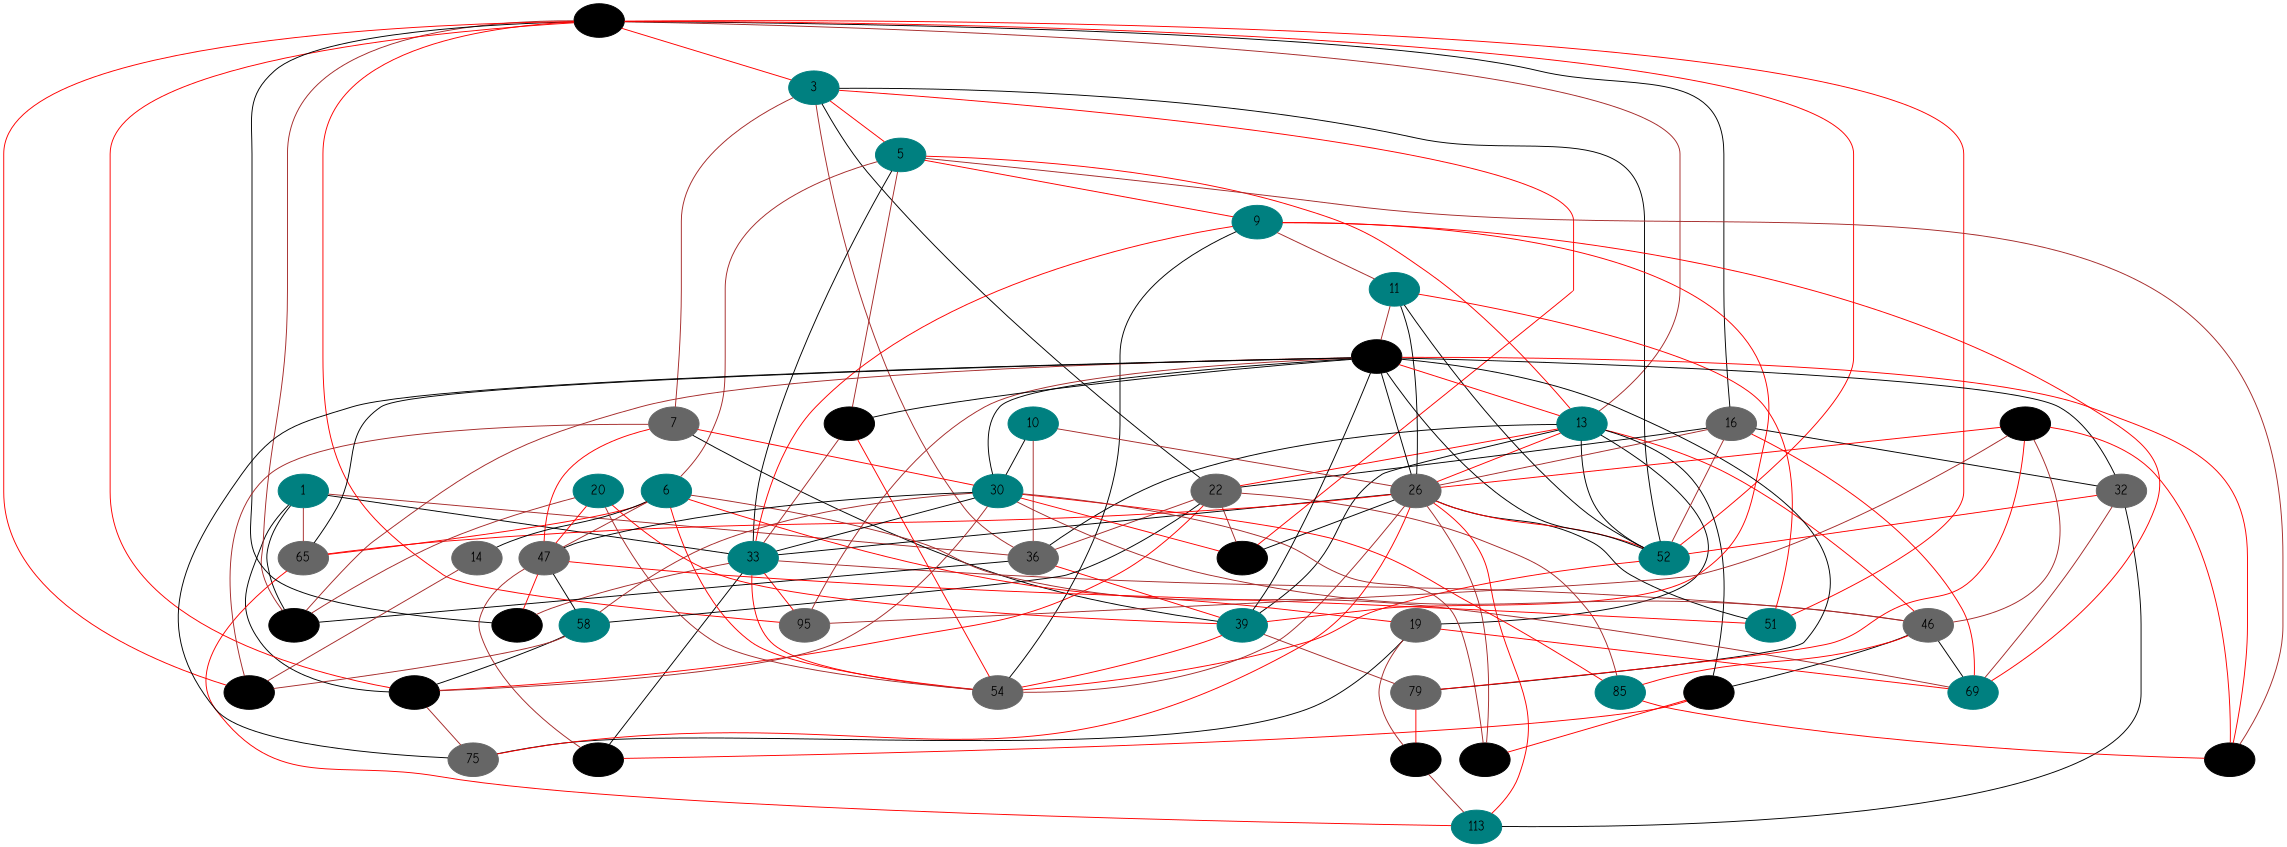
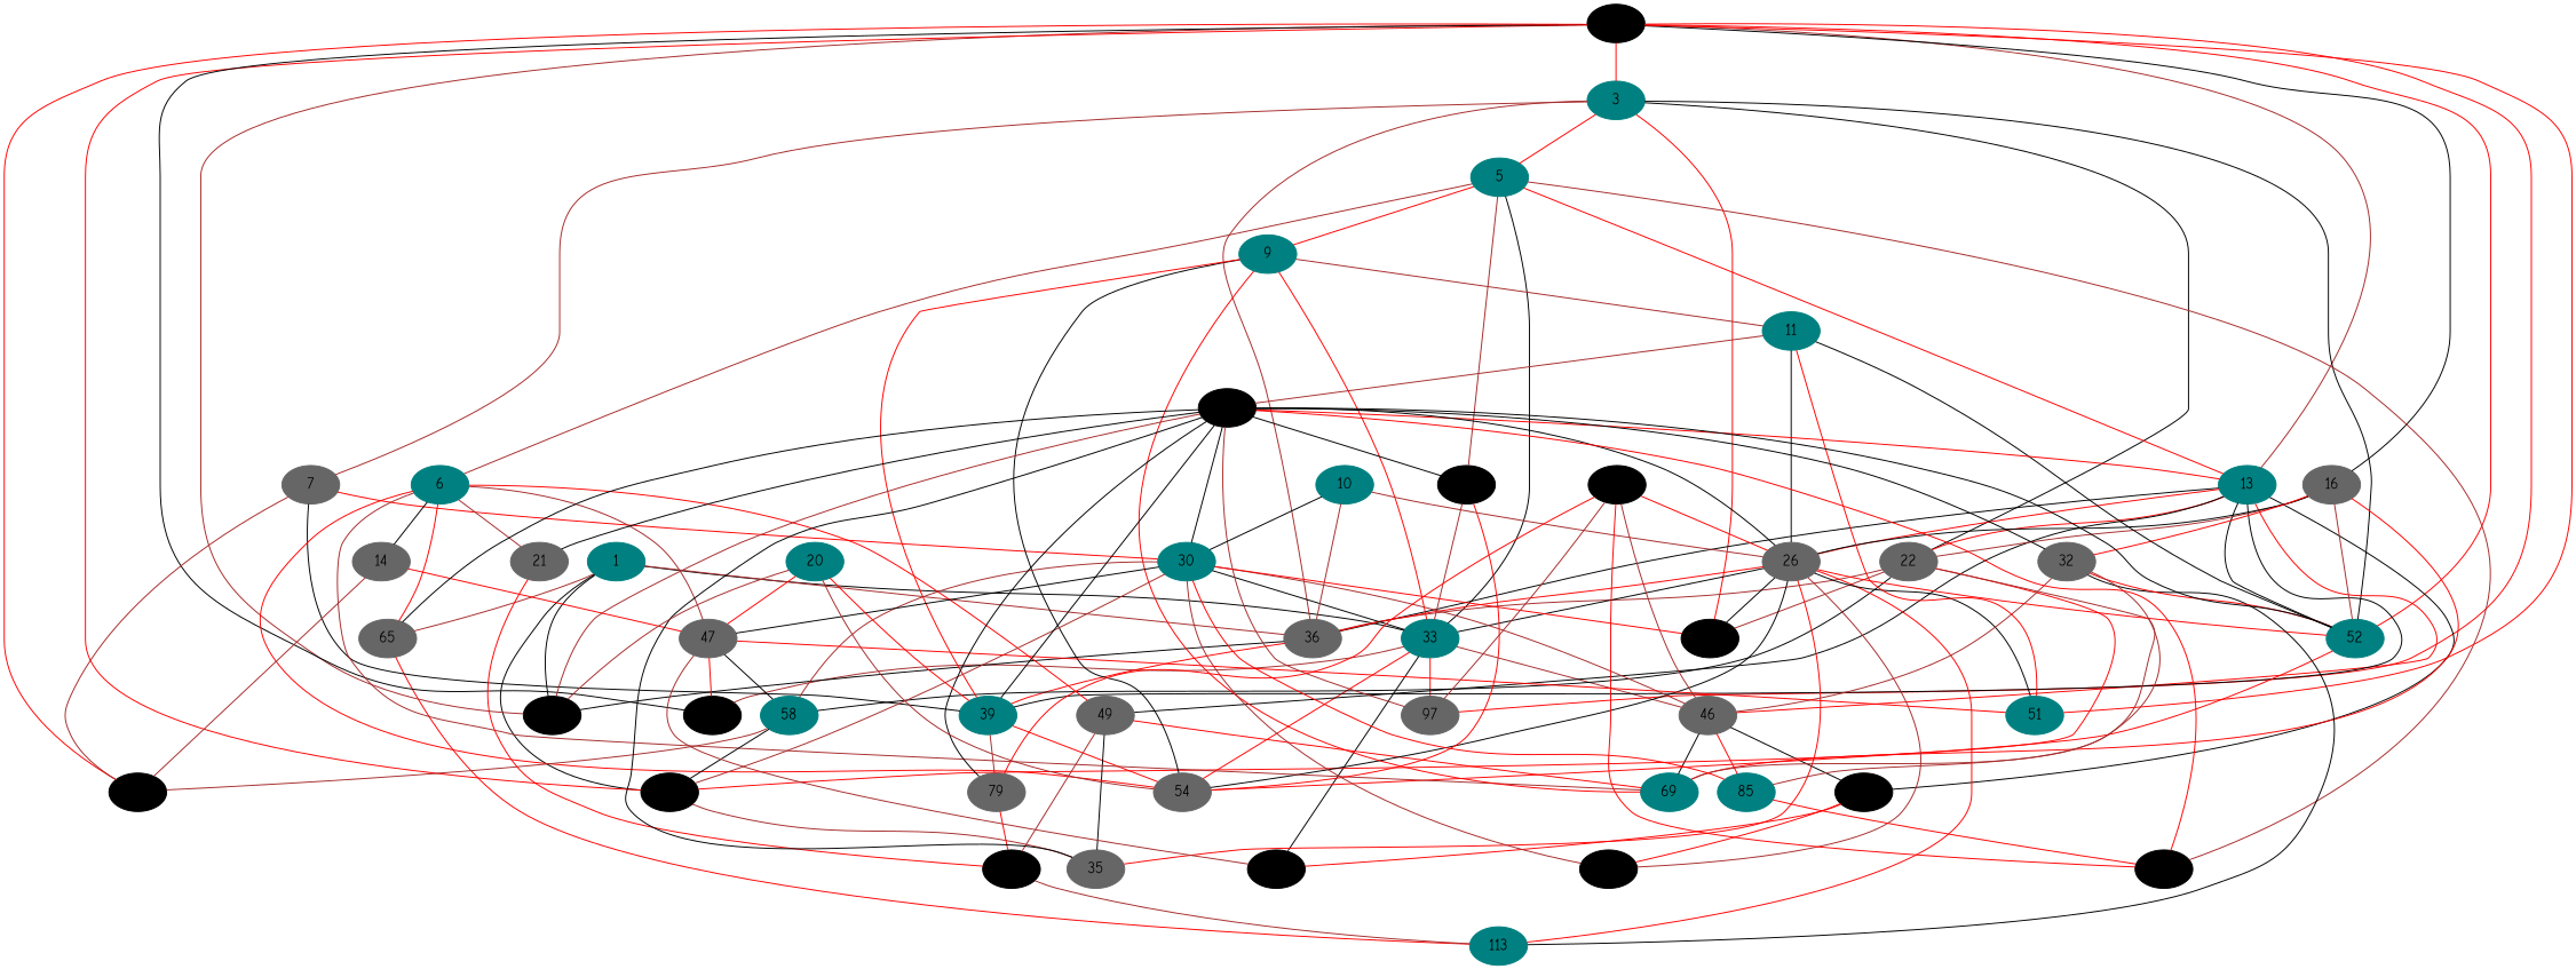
  graph {
    fontname="Comic Neue"
    node [color=teal fontname="Comic Neue" style=filled]
    edge [color=red fontname="Comic Neue"]
    1 [super="+61"]
    33 [super="+64+110+37"]
    36 [color=gray40 super="+87"]
    40 [color=black super="+60"]
    65 [color=gray40 super="+112+97"]
    72 [color=black super="+86"]
    62 [color=black]
-   95 [color=gray40 super="+102"]
+   95 [color=gray40 super="+102" label=97]
    54 [color=gray40 super="+63+120"]
    46 [color=gray40 super="+50"]
    70 [color=black]
    39 [super="+88+108"]
    113
-   75 [color=gray40]
+   75 [color=gray40 label=35]
    2 [color=black super="+4+8"]
    3 [super="+119+41"]
    13 [super="+122+56+23"]
    16 [color=gray40 super="+18"]
    51
    52 [super="+109+90"]
    93 [color=black]
    5 [super="+43+35"]
    7 [color=gray40]
    22 [color=gray40 super="+114+67"]
    74 [color=black]
-   19 [color=gray40]
+   19 [color=gray40 label=49]
    26 [color=gray40 super="+76+29+44"]
    55 [color=black]
    69 [super="+104"]
    32 [color=gray40 super="+71"]
    6 [super="+38"]
    9 [super="+49+59"]
    27 [color=black]
    94 [color=black]
    30 [super="+80+31"]
    58 [super="+68"]
    85
    14 [color=gray40]
+   21 [color=gray40]
    47 [color=gray40 super="+103+101"]
    11 [super="+96"]
    99 [color=black]
    83 [color=black]
    79 [color=gray40]
    12 [color=black super="+25+92+28+24"]
    10
    15 [color=black super="+107"]
    20
    1 -- 33 [color=black]
    1 -- 36 [color=brown]
    1 -- 40 [color=black weight=2]
    1 -- 65 [color=brown]
    1 -- 72 [color=black]
    33 -- 62 [color=brown]
    33 -- 95 [weight=2]
    33 -- 54
    33 -- 46 [color=brown]
    33 -- 70 [color=black]
    36 -- 40 [color=black]
    36 -- 39
    65 -- 113
    72 -- 75 [color=brown]
    46 -- 55 [color=black]
    46 -- 69 [color=black]
    46 -- 85
    39 -- 54
    39 -- 79 [color=brown]
    2 -- 40 [color=brown]
    2 -- 72
    2 -- 62 [color=black weight=2]
    2 -- 95
    2 -- 3 [weight=2]
    2 -- 13 [color=brown]
    2 -- 16 [color=black]
    2 -- 51
    2 -- 52
    2 -- 93
    3 -- 36 [color=brown]
    3 -- 52 [color=black]
    3 -- 5
    3 -- 7 [color=brown]
    3 -- 22 [color=black]
    3 -- 74
    13 -- 36 [color=black]
    13 -- 46
    13 -- 39 [color=black]
    13 -- 52 [color=black]
    13 -- 22 [weight=2]
    13 -- 19 [color=black]
    13 -- 26 [weight=2]
    13 -- 55 [color=black]
    16 -- 52 [color=brown]
-   16 -- 22 [color=black]
-   16 -- 26 [color=brown]
+   16 -- 22 [color=brown]
+   16 -- 26 [color=black]
    16 -- 69
-   16 -- 32 [color=black]
+   16 -- 32
    52 -- 54
    5 -- 33 [color=black]
    5 -- 13
    5 -- 6 [color=brown weight=2]
    5 -- 9
    5 -- 27 [color=brown]
    5 -- 94 [color=brown]
    7 -- 39 [color=black]
    7 -- 93 [color=brown]
    7 -- 30
    22 -- 36 [color=brown]
    22 -- 72
    22 -- 74 [color=brown]
    22 -- 58 [color=black weight=2]
    22 -- 85 [color=brown]
    19 -- 75 [color=black]
    19 -- 69
    19 -- 99 [color=brown]
    26 -- 33 [color=black]
-   26 -- 65 [weight=2]
-   26 -- 54 [color=brown]
+   26 -- 36 [weight=2]
+   26 -- 54 [color=black]
    26 -- 113
    26 -- 75
    26 -- 51 [color=black]
    26 -- 52
    26 -- 74 [color=black]
    26 -- 83 [color=brown]
    55 -- 70
    55 -- 83
+   32 -- 46 [color=brown]
    32 -- 113 [color=black]
    32 -- 52
    32 -- 69 [color=brown]
    6 -- 65 [weight=2]
    6 -- 54
    6 -- 19
    6 -- 69 [color=brown]
    6 -- 14 [color=black]
+   6 -- 21 [color=brown]
    6 -- 47 [color=brown]
    9 -- 33
    9 -- 54 [color=black]
    9 -- 39
    9 -- 69
    9 -- 11 [color=brown]
    27 -- 33 [color=brown]
    27 -- 54
    30 -- 33 [color=black]
    30 -- 72 [color=brown]
    30 -- 46 [color=brown]
    30 -- 74
    30 -- 58 [color=brown]
    30 -- 85
    30 -- 47 [color=black]
    30 -- 83 [color=brown weight=2]
    58 -- 72 [color=black]
    58 -- 93 [color=brown]
    85 -- 94
    14 -- 93 [color=brown]
-   7 -- 47
+   14 -- 47
+   21 -- 99
    47 -- 62
    47 -- 70 [color=brown weight=2]
    47 -- 51
    47 -- 58 [color=black]
    11 -- 51
    11 -- 52 [color=black]
    11 -- 26 [color=black]
    11 -- 12 [color=brown weight=2]
    99 -- 113 [color=brown]
    79 -- 99
    12 -- 40 [color=brown]
    12 -- 65 [color=black]
    12 -- 95 [color=brown]
    12 -- 39 [color=black]
    12 -- 75 [color=black]
    12 -- 13 [weight=2]
    12 -- 52 [color=black weight=2]
    12 -- 26 [color=black weight=2]
    12 -- 32 [color=black weight=2]
    12 -- 27 [color=black]
    12 -- 94
    12 -- 30 [color=black]
+   12 -- 21 [color=black]
    12 -- 79 [color=black]
    10 -- 36 [color=brown]
    10 -- 26 [color=brown weight=2]
    10 -- 30 [color=black]
    15 -- 95 [color=brown]
    15 -- 46 [color=brown]
    15 -- 26 [weight=2]
    15 -- 94
    15 -- 79
    20 -- 40 [color=brown]
    20 -- 54 [color=brown]
    20 -- 39
    20 -- 47
  }
